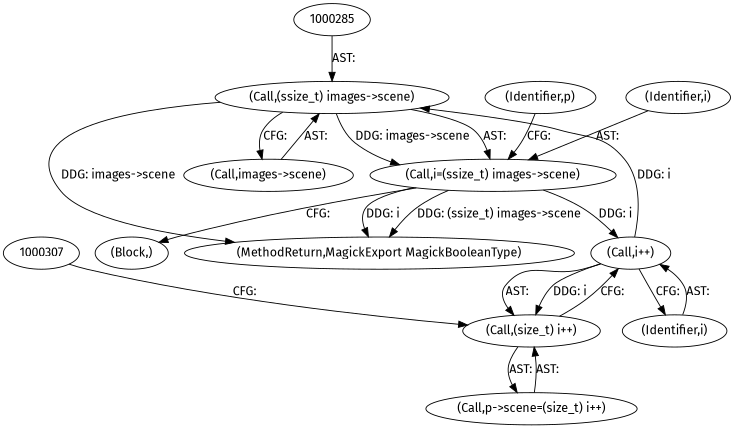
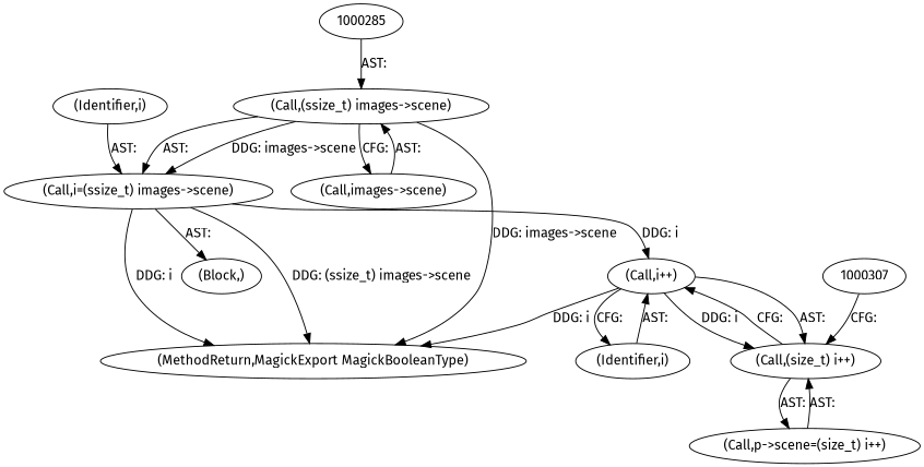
  digraph {
    fontname="Fira Sans"
    node [fontname="Fira Sans"]
    edge [fontname="Fira Sans"]
    n1 [label="(Call,(ssize_t) images->scene)"]
    n2 [label="(Call,i=(ssize_t) images->scene)"]
    n3 [label="(MethodReturn,MagickExport MagickBooleanType)"]
    n4 [label="(Call,images->scene)"]
    n5 [label="(Call,i++)"]
    n6 [label="(Block,)"]
    n7 [label="(Call,(size_t) i++)"]
    n8 [label="(Identifier,i)"]
    n9 [label="(Call,p->scene=(size_t) i++)"]
    n10 [label="(Identifier,i)"]
-   n11 [label="(Identifier,p)"]
    1000285
    1000307
    n1 -> n2 [label="AST: "]
    n1 -> n2 [label="DDG: images->scene"]
    n1 -> n3 [label="DDG: images->scene"]
    n1 -> n4 [label="CFG: "]
    n2 -> n3 [label="DDG: (ssize_t) images->scene"]
    n2 -> n3 [label="DDG: i"]
    n2 -> n5 [label="DDG: i"]
-   n2 -> n6 [label="CFG: "]
+   n2 -> n6 [label="AST: "]
    n4 -> n1 [label="AST: "]
-   n5 -> n1 [label="DDG: i"]
+   n5 -> n3 [label="DDG: i"]
    n5 -> n7 [label="AST: "]
    n5 -> n7 [label="DDG: i"]
    n5 -> n8 [label="CFG: "]
    n7 -> n5 [label="CFG: "]
    n7 -> n9 [label="AST: "]
    n8 -> n5 [label="AST: "]
    n9 -> n7 [label="AST: "]
    n10 -> n2 [label="AST: "]
-   n11 -> n2 [label="CFG: "]
    1000285 -> n1 [label="AST: "]
    1000307 -> n7 [label="CFG: "]
  }
